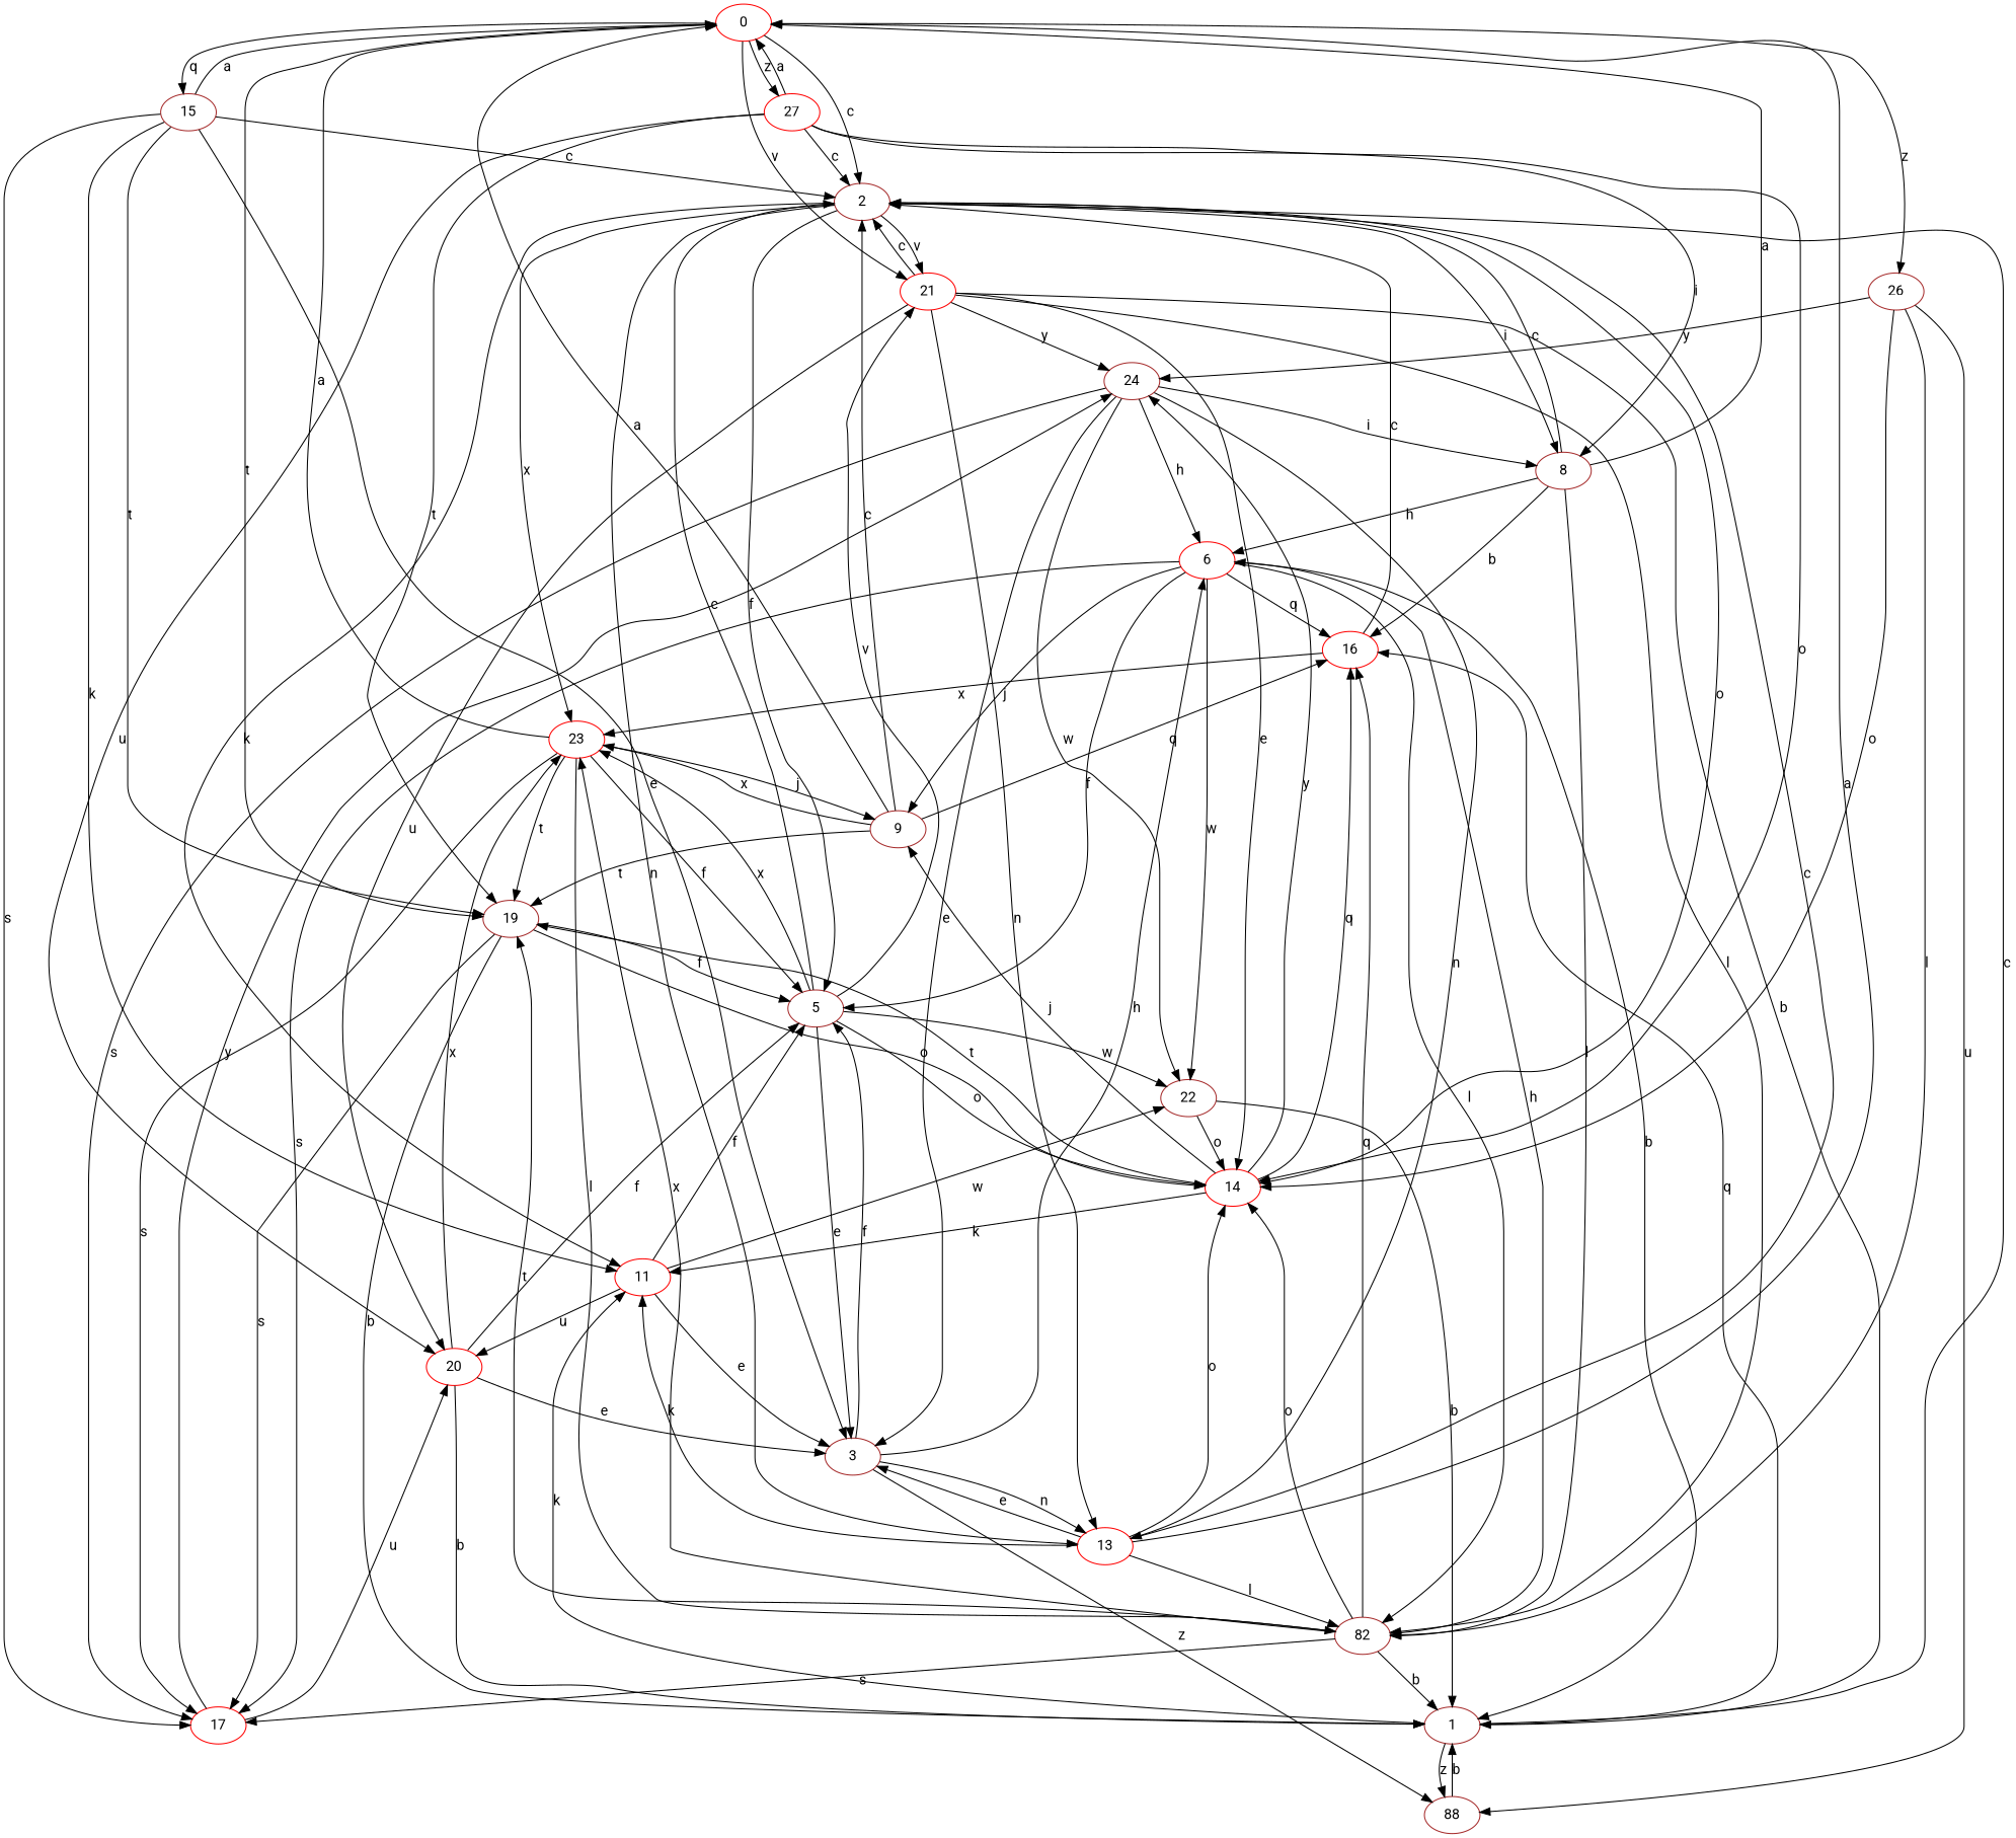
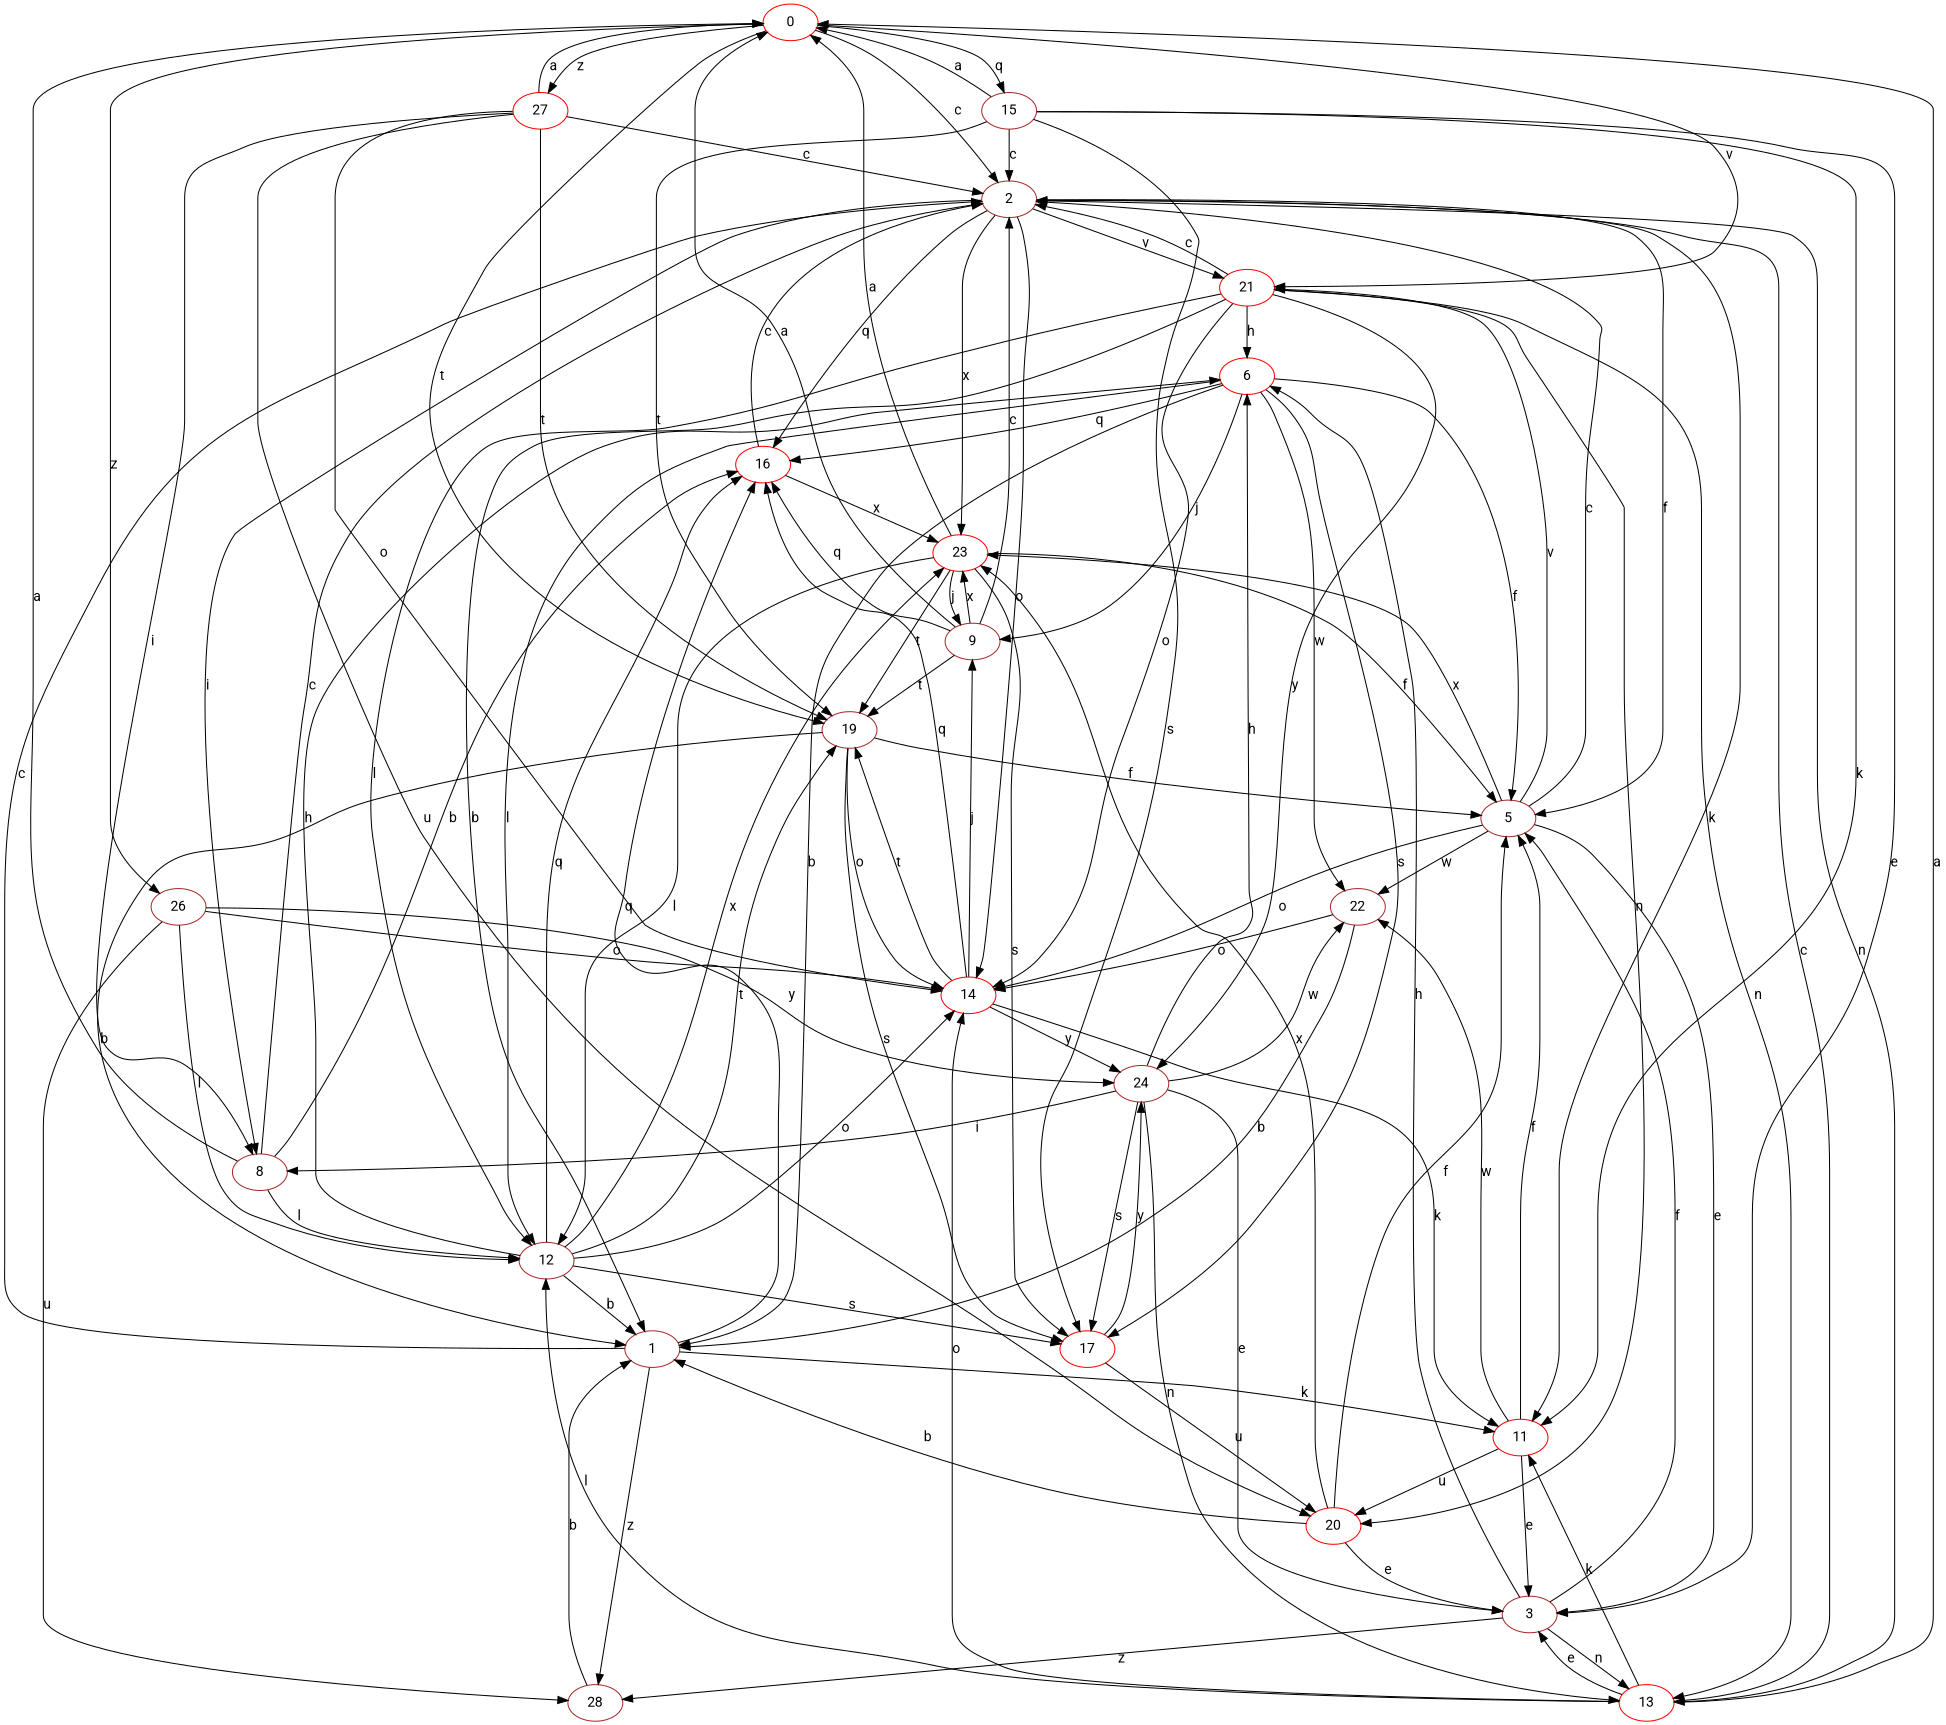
  strict digraph {
    fontname=Roboto
    node [color=brown fontname=Roboto]
    edge [fontname=Roboto]
    0 [color=red]
    2
    15
    19
    21 [color=red]
    26
    27 [color=red]
    11 [color=red]
    16 [color=red]
    5
    8
    13 [color=red]
    14 [color=red]
    23 [color=red]
    3
    17 [color=red]
    1
-   12 [label=82]
+   12
    20 [color=red]
    24
-   28 [label=88]
+   28
    22
    6 [color=red]
    9
    0 -> 2 [label=c]
    0 -> 15 [label=q]
    0 -> 19 [label=t]
    0 -> 21 [label=v]
    0 -> 26 [label=z]
    0 -> 27 [label=z]
    2 -> 21 [label=v]
    2 -> 11 [label=k]
+   2 -> 16 [label=q]
    2 -> 5 [label=f]
    2 -> 8 [label=i]
    2 -> 13 [label=n]
    2 -> 14 [label=o]
    2 -> 23 [label=x]
    15 -> 0 [label=a]
    15 -> 2 [label=c]
    15 -> 19 [label=t]
    15 -> 11 [label=k]
    15 -> 3 [label=e]
    15 -> 17 [label=s]
    19 -> 5 [label=f]
    19 -> 14 [label=o]
    19 -> 17 [label=s]
    19 -> 1 [label=b]
    21 -> 2 [label=c]
    21 -> 13 [label=n]
-   21 -> 14 [label=e]
+   21 -> 14 [label=o]
    21 -> 1 [label=b]
    21 -> 12 [label=l]
-   21 -> 20 [label=u]
+   21 -> 20 [label=n]
    21 -> 24 [label=y]
    26 -> 14 [label=o]
    26 -> 12 [label=l]
    26 -> 24 [label=y]
    26 -> 28 [label=u]
    27 -> 0 [label=a]
    27 -> 2 [label=c]
    27 -> 19 [label=t]
    27 -> 8 [label=i]
    27 -> 14 [label=o]
    27 -> 20 [label=u]
    11 -> 5 [label=f]
    11 -> 3 [label=e]
    11 -> 20 [label=u]
    11 -> 22 [label=w]
    16 -> 2 [label=c]
    16 -> 23 [label=x]
    5 -> 2 [label=c]
    5 -> 21 [label=v]
    5 -> 14 [label=o]
    5 -> 23 [label=x]
    5 -> 3 [label=e]
    5 -> 22 [label=w]
    8 -> 0 [label=a]
    8 -> 2 [label=c]
    8 -> 16 [label=b]
    8 -> 12 [label=l]
-   8 -> 6 [label=h]
+   21 -> 6 [label=h]
    13 -> 0 [label=a]
    13 -> 2 [label=c]
    13 -> 11 [label=k]
    13 -> 14 [label=o]
    13 -> 3 [label=e]
    13 -> 12 [label=l]
    14 -> 19 [label=t]
    14 -> 11 [label=k]
    14 -> 16 [label=q]
    14 -> 24 [label=y]
    14 -> 9 [label=j]
    23 -> 0 [label=a]
    23 -> 19 [label=t]
    23 -> 5 [label=f]
    23 -> 17 [label=s]
    23 -> 12 [label=l]
    23 -> 9 [label=j]
    3 -> 5 [label=f]
    3 -> 13 [label=n]
    3 -> 28 [label=z]
    3 -> 6 [label=h]
    17 -> 20 [label=u]
    17 -> 24 [label=y]
    1 -> 2 [label=c]
    1 -> 11 [label=k]
    1 -> 16 [label=q]
    1 -> 28 [label=z]
    12 -> 19 [label=t]
    12 -> 16 [label=q]
    12 -> 14 [label=o]
    12 -> 23 [label=x]
    12 -> 17 [label=s]
    12 -> 1 [label=b]
    12 -> 6 [label=h]
    20 -> 5 [label=f]
    20 -> 23 [label=x]
    20 -> 3 [label=e]
    20 -> 1 [label=b]
    24 -> 8 [label=i]
    24 -> 13 [label=n]
    24 -> 3 [label=e]
    24 -> 17 [label=s]
    24 -> 22 [label=w]
    24 -> 6 [label=h]
    28 -> 1 [label=b]
    22 -> 14 [label=o]
    22 -> 1 [label=b]
    6 -> 16 [label=q]
    6 -> 5 [label=f]
    6 -> 17 [label=s]
    6 -> 1 [label=b]
    6 -> 12 [label=l]
    6 -> 22 [label=w]
    6 -> 9 [label=j]
    9 -> 0 [label=a]
    9 -> 2 [label=c]
    9 -> 19 [label=t]
    9 -> 16 [label=q]
    9 -> 23 [label=x]
  }
